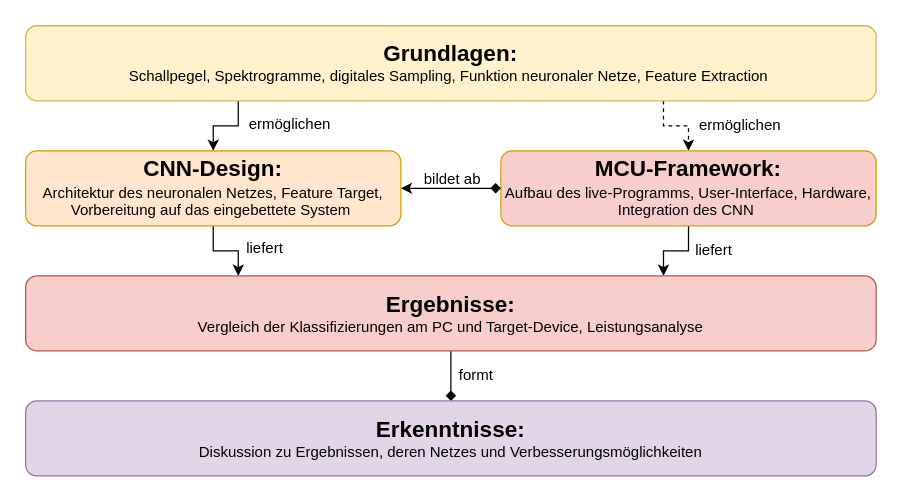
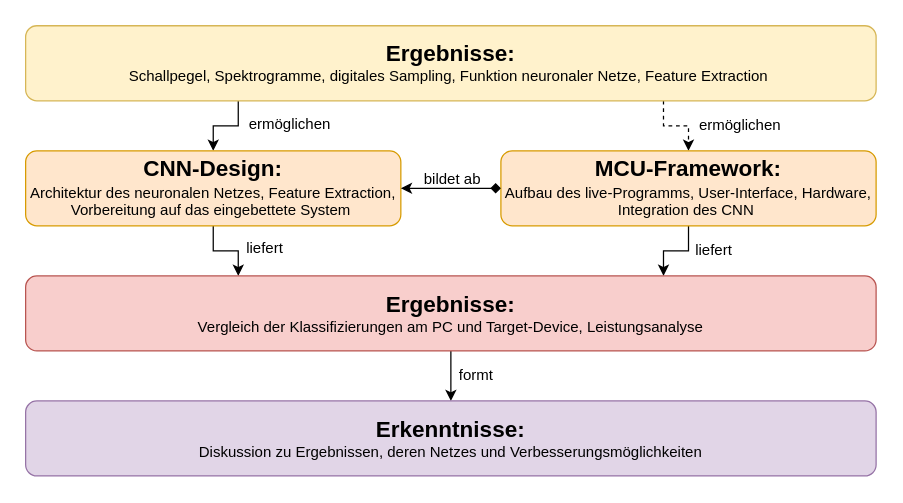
  <mxCell id="0" />
  <mxCell id="1" parent="0" />
  <mxCell id="2" style="edgeStyle=orthogonalEdgeStyle;rounded=0;orthogonalLoop=1;jettySize=auto;html=1;exitX=0.25;exitY=1;exitDx=0;exitDy=0;entryX=0.5;entryY=0;entryDx=0;entryDy=0;fontSize=12;" edge="1" parent="1" source="5" target="8"><mxGeometry relative="1" as="geometry" /></mxCell>
  <mxCell id="3" value="&lt;span style=&quot;&quot;&gt;ermöglichen&lt;/span&gt;" style="edgeLabel;html=1;align=center;verticalAlign=middle;resizable=0;points=[];fontSize=12;labelBackgroundColor=none;" vertex="1" connectable="0" parent="2"><mxGeometry x="-0.231" y="-2" relative="1" as="geometry"><mxPoint x="43" as="offset" /></mxGeometry></mxCell>
  <mxCell id="4" style="edgeStyle=orthogonalEdgeStyle;rounded=0;orthogonalLoop=1;jettySize=auto;html=1;exitX=0.75;exitY=1;exitDx=0;exitDy=0;entryX=0.5;entryY=0;entryDx=0;entryDy=0;fontSize=12;dashed=1;" edge="1" parent="1" source="5" target="10"><mxGeometry relative="1" as="geometry" /></mxCell>
- <mxCell id="5" value="&lt;div&gt;&lt;font size=&quot;1&quot;&gt;&lt;b style=&quot;font-size: 18px;&quot;&gt;Grundlagen:&lt;/b&gt;&lt;/font&gt;&lt;/div&gt;&lt;div&gt;Schallpegel, Spektrogramme, digitales Sampling, Funktion neuronaler Netze, Feature Extraction&amp;nbsp; &lt;br&gt;&lt;/div&gt;" style="rounded=1;whiteSpace=wrap;html=1;fillColor=#fff2cc;strokeColor=#d6b656;" vertex="1" parent="1"><mxGeometry x="20" y="20" width="680" height="60" as="geometry" /></mxCell>
+ <mxCell id="5" value="&lt;div&gt;&lt;font size=&quot;1&quot;&gt;&lt;b style=&quot;font-size: 18px;&quot;&gt;Ergebnisse:&lt;/b&gt;&lt;/font&gt;&lt;/div&gt;&lt;div&gt;Schallpegel, Spektrogramme, digitales Sampling, Funktion neuronaler Netze, Feature Extraction&amp;nbsp; &lt;br&gt;&lt;/div&gt;" style="rounded=1;whiteSpace=wrap;html=1;fillColor=#fff2cc;strokeColor=#d6b656;" vertex="1" parent="1"><mxGeometry x="20" y="20" width="680" height="60" as="geometry" /></mxCell>
  <mxCell id="6" style="edgeStyle=orthogonalEdgeStyle;rounded=0;orthogonalLoop=1;jettySize=auto;html=1;exitX=0.5;exitY=1;exitDx=0;exitDy=0;entryX=0.25;entryY=0;entryDx=0;entryDy=0;fontSize=12;" edge="1" parent="1" source="8" target="12"><mxGeometry relative="1" as="geometry" /></mxCell>
  <mxCell id="7" value="liefert" style="edgeLabel;html=1;align=center;verticalAlign=middle;resizable=0;points=[];fontSize=12;labelBackgroundColor=none;" vertex="1" connectable="0" parent="6"><mxGeometry x="0.176" y="3" relative="1" as="geometry"><mxPoint x="25" as="offset" /></mxGeometry></mxCell>
- <mxCell id="8" value="&lt;div&gt;&lt;font size=&quot;1&quot;&gt;&lt;b style=&quot;font-size: 18px;&quot;&gt;CNN-Design:&lt;/b&gt;&lt;/font&gt;&lt;/div&gt;&lt;div&gt;Architektur des neuronalen Netzes, Feature Target, Vorbereitung auf das eingebettete System&amp;nbsp; &lt;br&gt;&lt;/div&gt;" style="rounded=1;whiteSpace=wrap;html=1;fillColor=#ffe6cc;strokeColor=#d79b00;" vertex="1" parent="1"><mxGeometry x="20" y="120" width="300" height="60" as="geometry" /></mxCell>
+ <mxCell id="8" value="&lt;div&gt;&lt;font size=&quot;1&quot;&gt;&lt;b style=&quot;font-size: 18px;&quot;&gt;CNN-Design:&lt;/b&gt;&lt;/font&gt;&lt;/div&gt;&lt;div&gt;Architektur des neuronalen Netzes, Feature Extraction, Vorbereitung auf das eingebettete System&amp;nbsp; &lt;br&gt;&lt;/div&gt;" style="rounded=1;whiteSpace=wrap;html=1;fillColor=#ffe6cc;strokeColor=#d79b00;" vertex="1" parent="1"><mxGeometry x="20" y="120" width="300" height="60" as="geometry" /></mxCell>
  <mxCell id="9" style="edgeStyle=orthogonalEdgeStyle;rounded=0;orthogonalLoop=1;jettySize=auto;html=1;exitX=0.5;exitY=1;exitDx=0;exitDy=0;entryX=0.75;entryY=0;entryDx=0;entryDy=0;fontSize=12;" edge="1" parent="1" source="10" target="12"><mxGeometry relative="1" as="geometry" /></mxCell>
- <mxCell id="10" value="&lt;div&gt;&lt;font size=&quot;1&quot;&gt;&lt;b style=&quot;font-size: 18px;&quot;&gt;MCU-Framework:&lt;/b&gt;&lt;/font&gt;&lt;/div&gt;&lt;div&gt;Aufbau des live-Programms, User-Interface, Hardware, Integration des CNN&amp;nbsp; &lt;br&gt;&lt;/div&gt;" style="rounded=1;whiteSpace=wrap;html=1;fillColor=#f8cecc;strokeColor=#d79b00;" vertex="1" parent="1"><mxGeometry x="400" y="120" width="300" height="60" as="geometry" /></mxCell>
- <mxCell id="11" style="edgeStyle=orthogonalEdgeStyle;rounded=0;orthogonalLoop=1;jettySize=auto;html=1;exitX=0.5;exitY=1;exitDx=0;exitDy=0;entryX=0.5;entryY=0;entryDx=0;entryDy=0;fontSize=12;endArrow=diamond;" edge="1" parent="1" source="12" target="13"><mxGeometry relative="1" as="geometry" /></mxCell>
+ <mxCell id="10" value="&lt;div&gt;&lt;font size=&quot;1&quot;&gt;&lt;b style=&quot;font-size: 18px;&quot;&gt;MCU-Framework:&lt;/b&gt;&lt;/font&gt;&lt;/div&gt;&lt;div&gt;Aufbau des live-Programms, User-Interface, Hardware, Integration des CNN&amp;nbsp; &lt;br&gt;&lt;/div&gt;" style="rounded=1;whiteSpace=wrap;html=1;fillColor=#ffe6cc;strokeColor=#d79b00;" vertex="1" parent="1"><mxGeometry x="400" y="120" width="300" height="60" as="geometry" /></mxCell>
+ <mxCell id="11" style="edgeStyle=orthogonalEdgeStyle;rounded=0;orthogonalLoop=1;jettySize=auto;html=1;exitX=0.5;exitY=1;exitDx=0;exitDy=0;entryX=0.5;entryY=0;entryDx=0;entryDy=0;fontSize=12;" edge="1" parent="1" source="12" target="13"><mxGeometry relative="1" as="geometry" /></mxCell>
  <mxCell id="12" value="&lt;div&gt;&lt;font size=&quot;1&quot;&gt;&lt;b style=&quot;font-size: 18px;&quot;&gt;Ergebnisse:&lt;/b&gt;&lt;/font&gt;&lt;/div&gt;&lt;div&gt;Vergleich der Klassifizierungen am PC und Target-Device, Leistungsanalyse&lt;br&gt;&lt;/div&gt;" style="rounded=1;whiteSpace=wrap;html=1;fillColor=#f8cecc;strokeColor=#b85450;" vertex="1" parent="1"><mxGeometry x="20" y="220" width="680" height="60" as="geometry" /></mxCell>
  <mxCell id="13" value="&lt;div&gt;&lt;font size=&quot;1&quot;&gt;&lt;b style=&quot;font-size: 18px;&quot;&gt;Erkenntnisse:&lt;/b&gt;&lt;/font&gt;&lt;/div&gt;&lt;div&gt;Diskussion zu Ergebnissen, deren Netzes und Verbesserungsmöglichkeiten&lt;br&gt;&lt;/div&gt;" style="rounded=1;whiteSpace=wrap;html=1;fillColor=#e1d5e7;strokeColor=#9673a6;" vertex="1" parent="1"><mxGeometry x="20" y="320" width="680" height="60" as="geometry" /></mxCell>
  <mxCell id="14" value="" style="endArrow=diamond;startArrow=classic;html=1;rounded=0;fontSize=18;exitX=1;exitY=0.5;exitDx=0;exitDy=0;entryX=0;entryY=0.5;entryDx=0;entryDy=0;" edge="1" parent="1" source="8" target="10"><mxGeometry width="50" height="50" relative="1" as="geometry"><mxPoint x="340" y="220" as="sourcePoint" /><mxPoint x="390" y="170" as="targetPoint" /></mxGeometry></mxCell>
  <mxCell id="15" value="&lt;span style=&quot;&quot;&gt;&lt;font size=&quot;1&quot;&gt;&lt;span style=&quot;font-size: 12px;&quot;&gt;bildet ab&lt;/span&gt;&lt;/font&gt;&lt;/span&gt;" style="edgeLabel;html=1;align=center;verticalAlign=middle;resizable=0;points=[];fontSize=18;labelBackgroundColor=none;" vertex="1" connectable="0" parent="14"><mxGeometry x="0.175" y="1" relative="1" as="geometry"><mxPoint x="-7" y="-9" as="offset" /></mxGeometry></mxCell>
  <mxCell id="16" value="&lt;span style=&quot;&quot;&gt;ermöglichen&lt;/span&gt;" style="edgeLabel;html=1;align=center;verticalAlign=middle;resizable=0;points=[];fontSize=12;labelBackgroundColor=none;" vertex="1" connectable="0" parent="1"><mxGeometry x="590" y="99.999" as="geometry" /></mxCell>
  <mxCell id="17" value="liefert" style="edgeLabel;html=1;align=center;verticalAlign=middle;resizable=0;points=[];fontSize=12;labelBackgroundColor=none;" vertex="1" connectable="0" parent="1"><mxGeometry x="569.999" y="199.999" as="geometry" /></mxCell>
  <mxCell id="18" value="formt" style="edgeLabel;html=1;align=center;verticalAlign=middle;resizable=0;points=[];fontSize=12;labelBackgroundColor=none;" vertex="1" connectable="0" parent="1"><mxGeometry x="379.999" y="299.999" as="geometry" /></mxCell>
